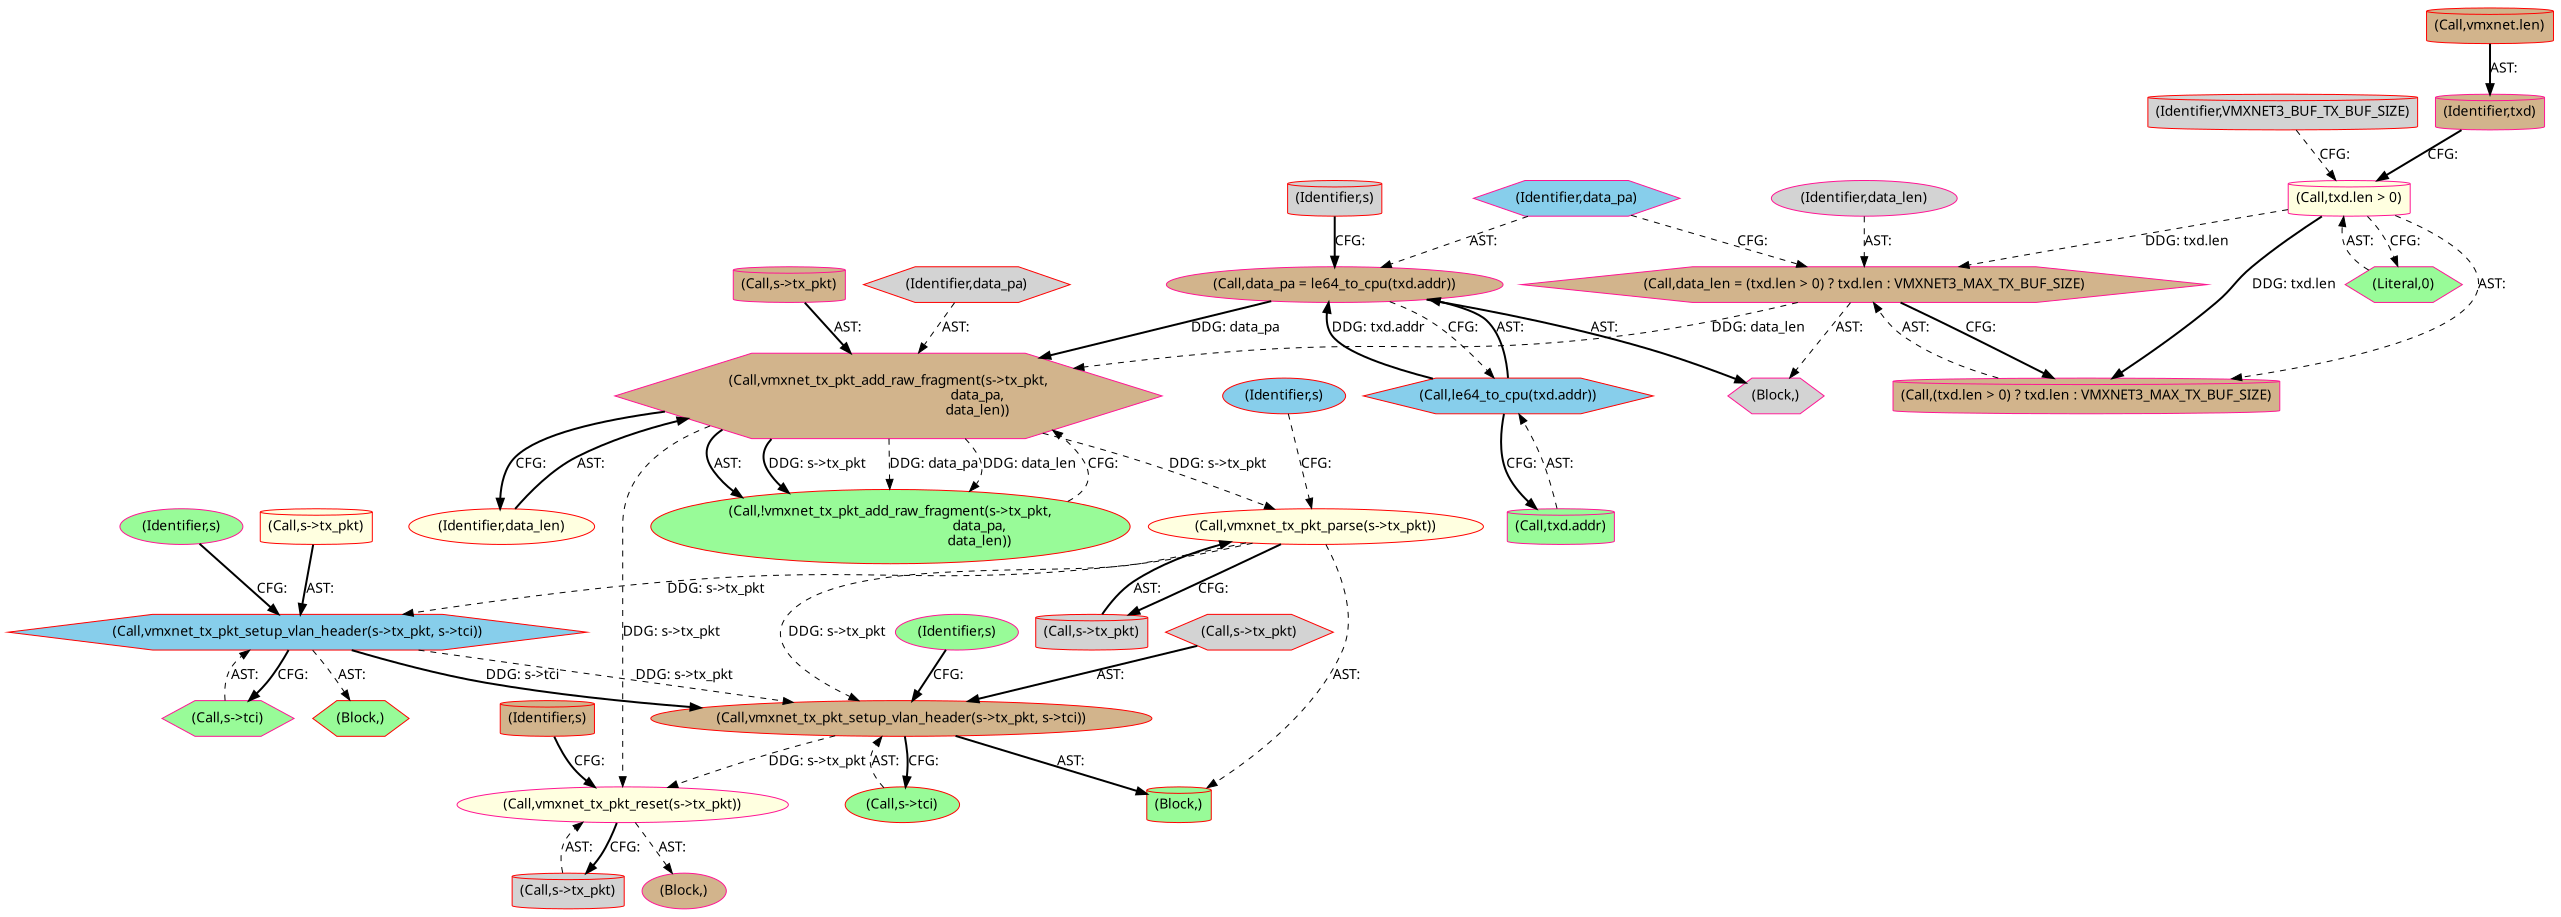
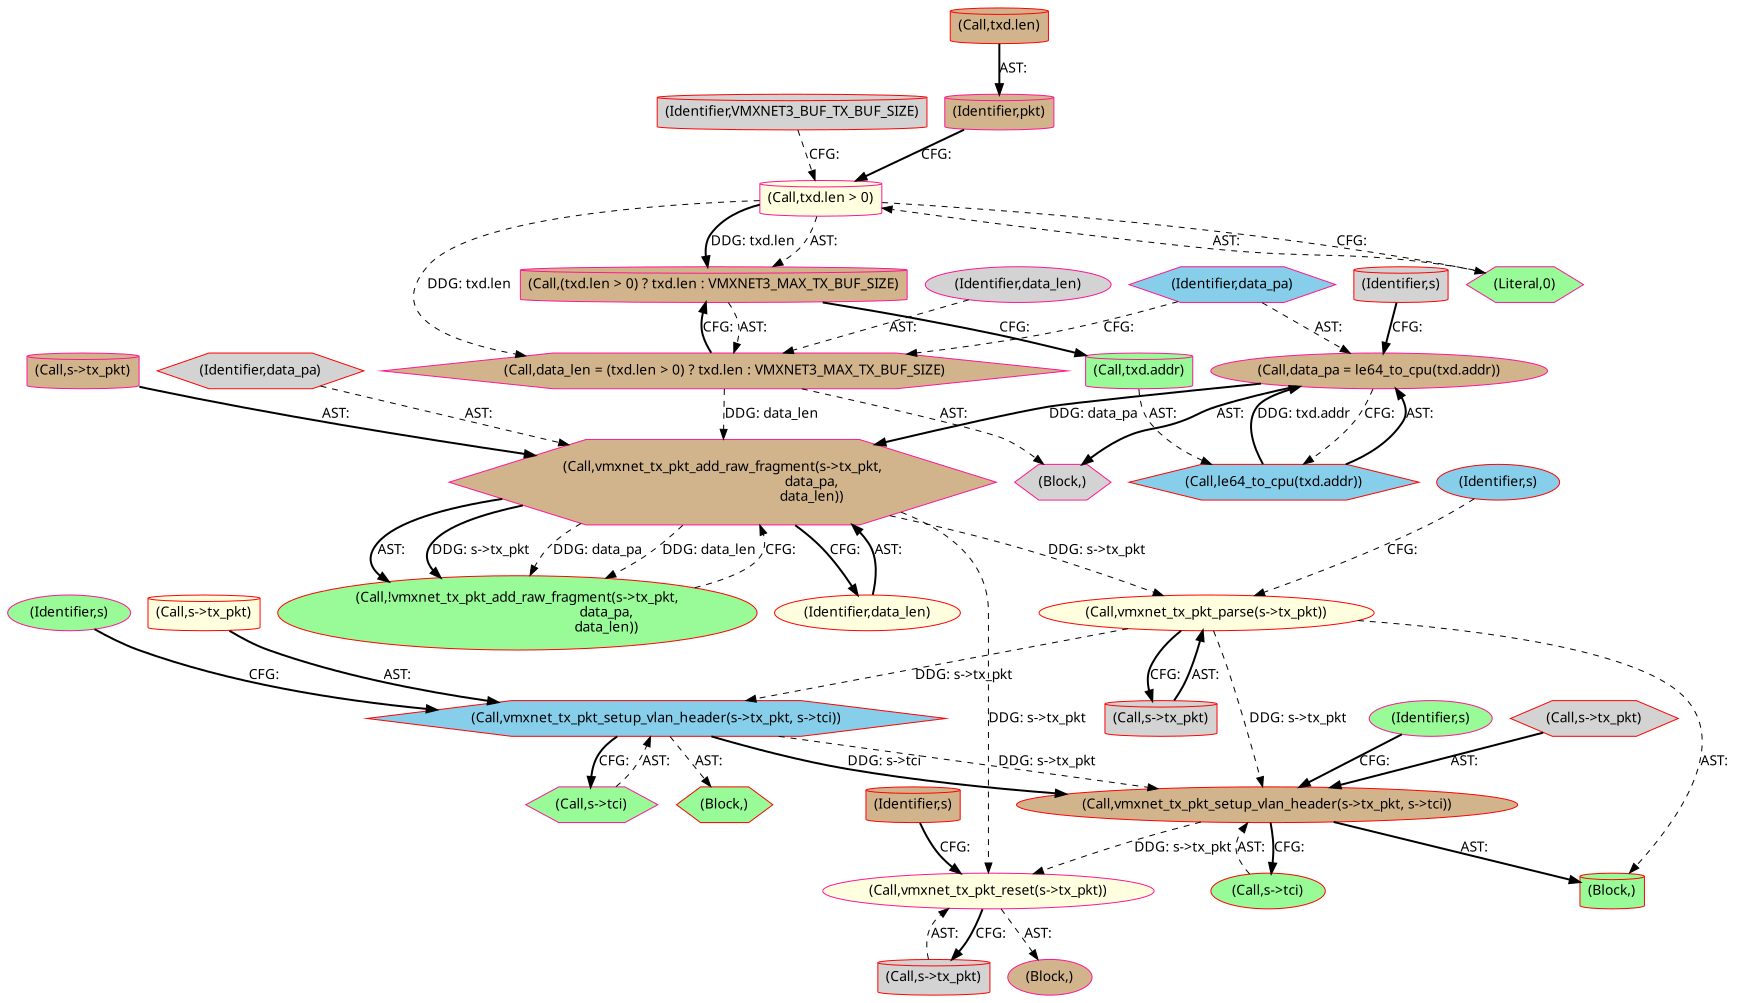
  digraph {
    fontname="Noto Sans"
    node [color=red fillcolor=tan fontname="Noto Sans" shape=cylinder style=filled]
    edge [fontname="Noto Sans" style=dashed]
    n1 [label="(Call,vmxnet_tx_pkt_setup_vlan_header(s->tx_pkt, s->tci))" shape=ellipse]
    n2 [color=deeppink fillcolor=lightyellow label="(Call,vmxnet_tx_pkt_reset(s->tx_pkt))" shape=ellipse]
    n3 [fillcolor=palegreen label="(Block,)"]
    n4 [fillcolor=palegreen label="(Call,s->tci)" shape=ellipse]
    n5 [fillcolor=lightgrey label="(Call,s->tx_pkt)"]
    n6 [color=deeppink label="(Block,)" shape=ellipse]
    n7 [fillcolor=lightyellow label="(Call,vmxnet_tx_pkt_parse(s->tx_pkt))" shape=ellipse]
    n8 [fillcolor=skyblue label="(Call,vmxnet_tx_pkt_setup_vlan_header(s->tx_pkt, s->tci))" shape=hexagon]
    n9 [fillcolor=lightgrey label="(Call,s->tx_pkt)"]
    n10 [color=deeppink fillcolor=palegreen label="(Call,s->tci)" shape=hexagon]
    n11 [fillcolor=palegreen label="(Block,)" shape=hexagon]
    n12 [color=deeppink label="(Call,vmxnet_tx_pkt_add_raw_fragment(s->tx_pkt,\n                                                data_pa,\n                                                data_len))" shape=hexagon]
    n13 [fillcolor=palegreen label="(Call,!vmxnet_tx_pkt_add_raw_fragment(s->tx_pkt,\n                                                data_pa,\n                                                data_len))" shape=ellipse]
    n14 [fillcolor=lightyellow label="(Identifier,data_len)" shape=ellipse]
    n15 [color=deeppink label="(Call,data_pa = le64_to_cpu(txd.addr))" shape=ellipse]
    n16 [fillcolor=skyblue label="(Call,le64_to_cpu(txd.addr))" shape=hexagon]
    n17 [color=deeppink fillcolor=lightgrey label="(Block,)" shape=hexagon]
    n18 [color=deeppink fillcolor=palegreen label="(Call,txd.addr)"]
    n19 [color=deeppink label="(Call,data_len = (txd.len > 0) ? txd.len : VMXNET3_MAX_TX_BUF_SIZE)" shape=hexagon]
    n20 [color=deeppink label="(Call,(txd.len > 0) ? txd.len : VMXNET3_MAX_TX_BUF_SIZE)"]
    n21 [color=deeppink fillcolor=lightyellow label="(Call,txd.len > 0)"]
    n22 [color=deeppink fillcolor=palegreen label="(Literal,0)" shape=hexagon]
    n23 [label="(Identifier,s)"]
    n24 [color=deeppink fillcolor=palegreen label="(Identifier,s)" shape=ellipse]
    n25 [color=deeppink fillcolor=palegreen label="(Identifier,s)" shape=ellipse]
    n26 [fillcolor=skyblue label="(Identifier,s)" shape=ellipse]
    n27 [fillcolor=lightyellow label="(Call,s->tx_pkt)"]
    n28 [fillcolor=lightgrey label="(Identifier,VMXNET3_BUF_TX_BUF_SIZE)"]
    n29 [color=deeppink fillcolor=skyblue label="(Identifier,data_pa)" shape=hexagon]
    n30 [color=deeppink label="(Call,s->tx_pkt)"]
-   n31 [label="(Call,vmxnet.len)"]
-   n32 [color=deeppink label="(Identifier,txd)"]
+   n31 [label="(Call,txd.len)"]
+   n32 [color=deeppink label="(Identifier,pkt)"]
    n33 [fillcolor=lightgrey label="(Identifier,s)"]
    n34 [fillcolor=lightgrey label="(Call,s->tx_pkt)" shape=hexagon]
    n35 [fillcolor=lightgrey label="(Identifier,data_pa)" shape=hexagon]
    n36 [color=deeppink fillcolor=lightgrey label="(Identifier,data_len)" shape=ellipse]
    n1 -> n2 [label="DDG: s->tx_pkt"]
    n1 -> n3 [label="AST: " style=bold]
    n1 -> n4 [label="CFG: " style=bold]
    n2 -> n5 [label="CFG: " style=bold]
    n2 -> n6 [label="AST: "]
    n4 -> n1 [label="AST: "]
    n5 -> n2 [label="AST: "]
    n7 -> n1 [label="DDG: s->tx_pkt"]
    n7 -> n3 [label="AST: "]
    n7 -> n8 [label="DDG: s->tx_pkt"]
    n7 -> n9 [label="CFG: " style=bold]
    n8 -> n1 [label="DDG: s->tx_pkt"]
    n8 -> n1 [label="DDG: s->tci" style=bold]
    n8 -> n10 [label="CFG: " style=bold]
    n8 -> n11 [label="AST: "]
    n9 -> n7 [label="AST: " style=bold]
    n10 -> n8 [label="AST: "]
    n12 -> n2 [label="DDG: s->tx_pkt"]
    n12 -> n7 [label="DDG: s->tx_pkt"]
    n12 -> n13 [label="AST: " style=bold]
    n12 -> n13 [label="DDG: s->tx_pkt" style=bold]
    n12 -> n13 [label="DDG: data_pa"]
    n12 -> n13 [label="DDG: data_len"]
    n12 -> n14 [label="CFG: " style=bold]
    n13 -> n12 [label="CFG: "]
    n14 -> n12 [label="AST: " style=bold]
    n15 -> n12 [label="DDG: data_pa" style=bold]
    n15 -> n16 [label="CFG: "]
    n15 -> n17 [label="AST: " style=bold]
    n16 -> n15 [label="AST: " style=bold]
    n16 -> n15 [label="DDG: txd.addr" style=bold]
-   n16 -> n18 [label="CFG: " style=bold]
+   n20 -> n18 [label="CFG: " style=bold]
    n18 -> n16 [label="AST: "]
    n19 -> n12 [label="DDG: data_len"]
    n19 -> n17 [label="AST: "]
    n19 -> n20 [label="CFG: " style=bold]
    n20 -> n19 [label="AST: "]
    n21 -> n19 [label="DDG: txd.len"]
    n21 -> n20 [label="AST: "]
    n21 -> n20 [label="DDG: txd.len" style=bold]
    n21 -> n22 [label="CFG: "]
    n22 -> n21 [label="AST: "]
    n23 -> n2 [label="CFG: " style=bold]
    n24 -> n1 [label="CFG: " style=bold]
    n25 -> n8 [label="CFG: " style=bold]
    n26 -> n7 [label="CFG: "]
    n27 -> n8 [label="AST: " style=bold]
    n28 -> n21 [label="CFG: "]
    n29 -> n15 [label="AST: "]
    n29 -> n19 [label="CFG: "]
    n30 -> n12 [label="AST: " style=bold]
    n31 -> n32 [label="AST: " style=bold]
    n32 -> n21 [label="CFG: " style=bold]
    n33 -> n15 [label="CFG: " style=bold]
    n34 -> n1 [label="AST: " style=bold]
    n35 -> n12 [label="AST: "]
    n36 -> n19 [label="AST: "]
  }
